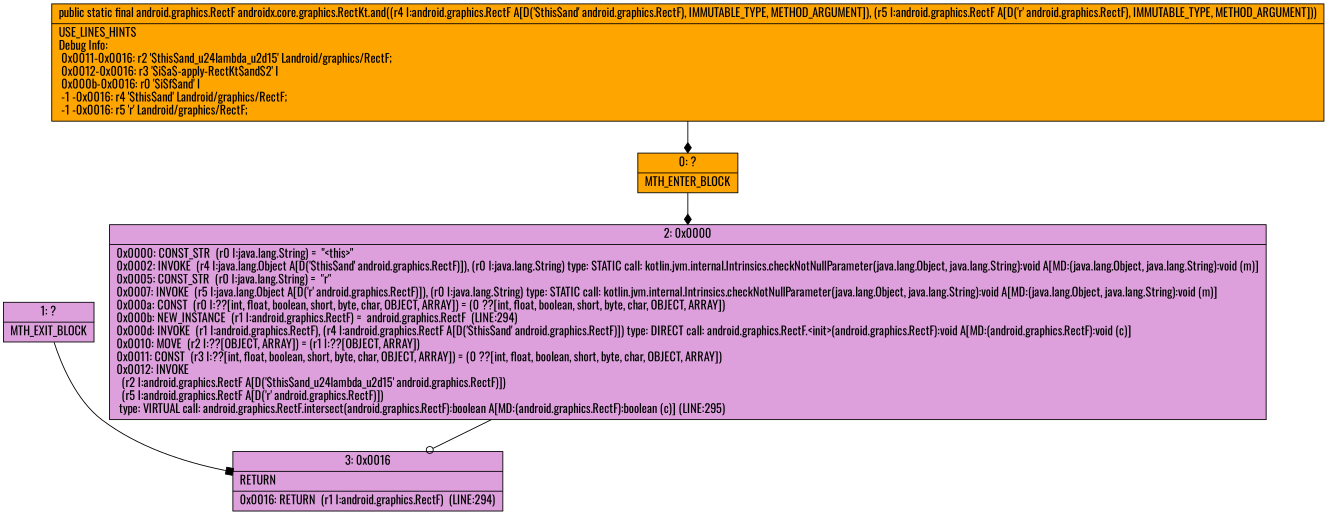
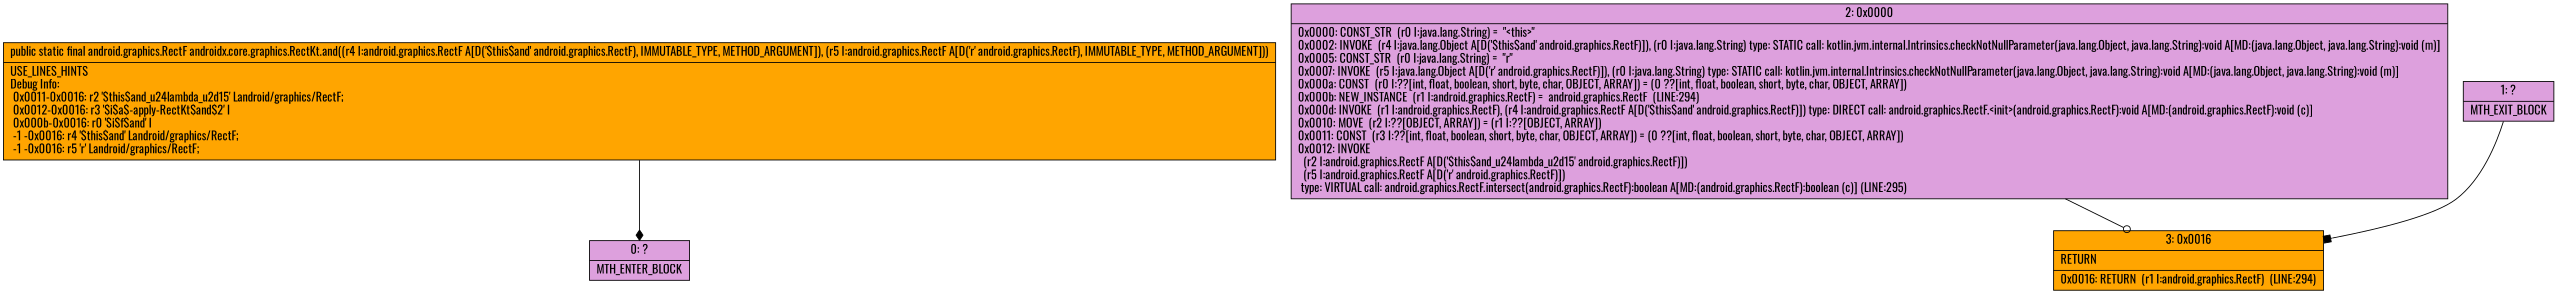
  digraph {
    fontname=Oswald
    node [fillcolor=orange fontname=Oswald shape=record style=filled]
    edge [arrowhead=diamond fontname=Oswald]
-   n1 [label="{0\:\ ?|MTH_ENTER_BLOCK\l}"]
+   n1 [fillcolor=plum label="{0\:\ ?|MTH_ENTER_BLOCK\l}"]
    n2 [fillcolor=plum label="{2\:\ 0x0000|0x0000: CONST_STR  (r0 I:java.lang.String) =  \"\<this\>\" \l0x0002: INVOKE  (r4 I:java.lang.Object A[D('$this$and' android.graphics.RectF)]), (r0 I:java.lang.String) type: STATIC call: kotlin.jvm.internal.Intrinsics.checkNotNullParameter(java.lang.Object, java.lang.String):void A[MD:(java.lang.Object, java.lang.String):void (m)]\l0x0005: CONST_STR  (r0 I:java.lang.String) =  \"r\" \l0x0007: INVOKE  (r5 I:java.lang.Object A[D('r' android.graphics.RectF)]), (r0 I:java.lang.String) type: STATIC call: kotlin.jvm.internal.Intrinsics.checkNotNullParameter(java.lang.Object, java.lang.String):void A[MD:(java.lang.Object, java.lang.String):void (m)]\l0x000a: CONST  (r0 I:??[int, float, boolean, short, byte, char, OBJECT, ARRAY]) = (0 ??[int, float, boolean, short, byte, char, OBJECT, ARRAY]) \l0x000b: NEW_INSTANCE  (r1 I:android.graphics.RectF) =  android.graphics.RectF  (LINE:294)\l0x000d: INVOKE  (r1 I:android.graphics.RectF), (r4 I:android.graphics.RectF A[D('$this$and' android.graphics.RectF)]) type: DIRECT call: android.graphics.RectF.\<init\>(android.graphics.RectF):void A[MD:(android.graphics.RectF):void (c)]\l0x0010: MOVE  (r2 I:??[OBJECT, ARRAY]) = (r1 I:??[OBJECT, ARRAY]) \l0x0011: CONST  (r3 I:??[int, float, boolean, short, byte, char, OBJECT, ARRAY]) = (0 ??[int, float, boolean, short, byte, char, OBJECT, ARRAY]) \l0x0012: INVOKE  \l  (r2 I:android.graphics.RectF A[D('$this$and_u24lambda_u2d15' android.graphics.RectF)])\l  (r5 I:android.graphics.RectF A[D('r' android.graphics.RectF)])\l type: VIRTUAL call: android.graphics.RectF.intersect(android.graphics.RectF):boolean A[MD:(android.graphics.RectF):boolean (c)] (LINE:295)\l}"]
-   n3 [fillcolor=plum label="{3\:\ 0x0016|RETURN\l|0x0016: RETURN  (r1 I:android.graphics.RectF)  (LINE:294)\l}"]
+   n3 [label="{3\:\ 0x0016|RETURN\l|0x0016: RETURN  (r1 I:android.graphics.RectF)  (LINE:294)\l}"]
    n4 [fillcolor=plum label="{1\:\ ?|MTH_EXIT_BLOCK\l}"]
    n5 [label="{public static final android.graphics.RectF androidx.core.graphics.RectKt.and((r4 I:android.graphics.RectF A[D('$this$and' android.graphics.RectF), IMMUTABLE_TYPE, METHOD_ARGUMENT]), (r5 I:android.graphics.RectF A[D('r' android.graphics.RectF), IMMUTABLE_TYPE, METHOD_ARGUMENT]))  | USE_LINES_HINTS\lDebug Info:\l  0x0011\-0x0016: r2 '$this$and_u24lambda_u2d15' Landroid\/graphics\/RectF;\l  0x0012\-0x0016: r3 '$i$a$\-apply\-RectKt$and$2' I\l  0x000b\-0x0016: r0 '$i$f$and' I\l  \-1 \-0x0016: r4 '$this$and' Landroid\/graphics\/RectF;\l  \-1 \-0x0016: r5 'r' Landroid\/graphics\/RectF;\l}"]
-   n1 -> n2
    n2 -> n3 [arrowhead=odot]
    n4 -> n3 [arrowhead=box]
    n5 -> n1
  }
